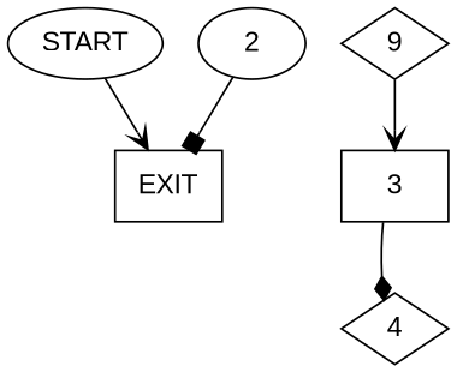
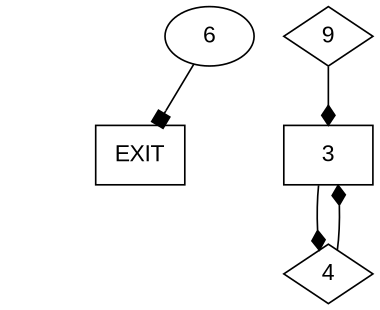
  digraph {
    fontname="Liberation Sans"
    node [fontname="Liberation Sans" shape=ellipse]
    edge [arrowhead=vee fontname="Liberation Sans"]
-   n1 [label=START]
    n2 [label=EXIT shape=box]
    n3 [label=9 shape=diamond]
    3 [shape=box]
-   6 [label=2]
+   6
    4 [shape=diamond]
-   n1 -> n2
-   n3 -> 3
+   n3 -> 3 [arrowhead=diamond]
    3 -> 4 [arrowhead=diamond]
    6 -> n2 [arrowhead=box]
+   4 -> 3 [arrowhead=diamond]
  }
